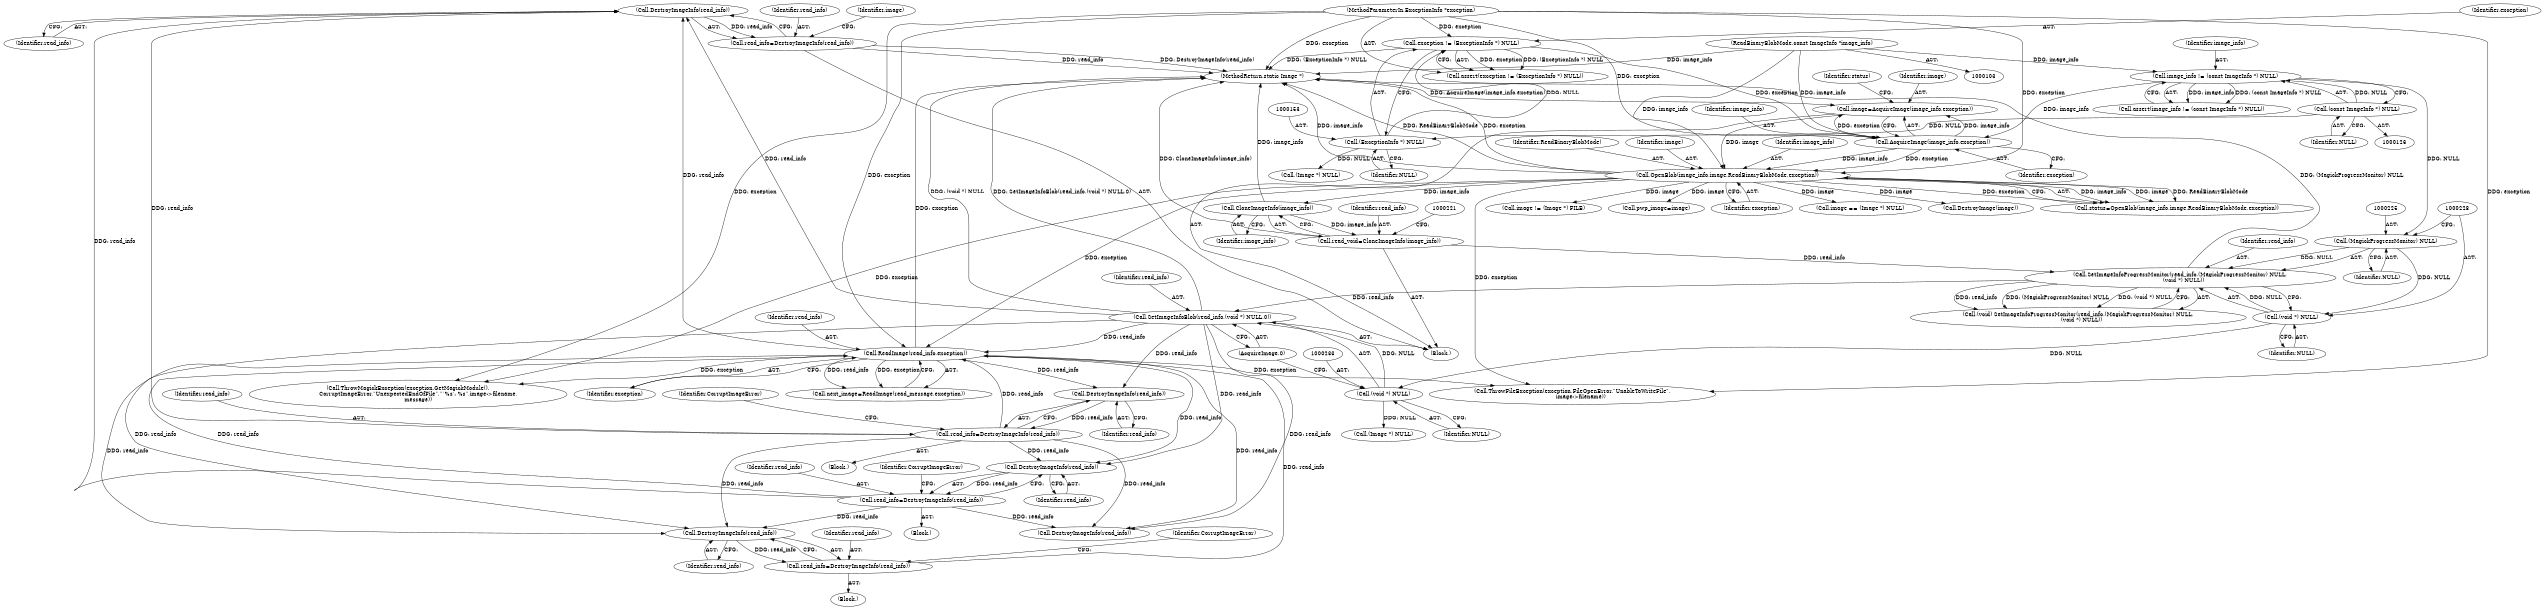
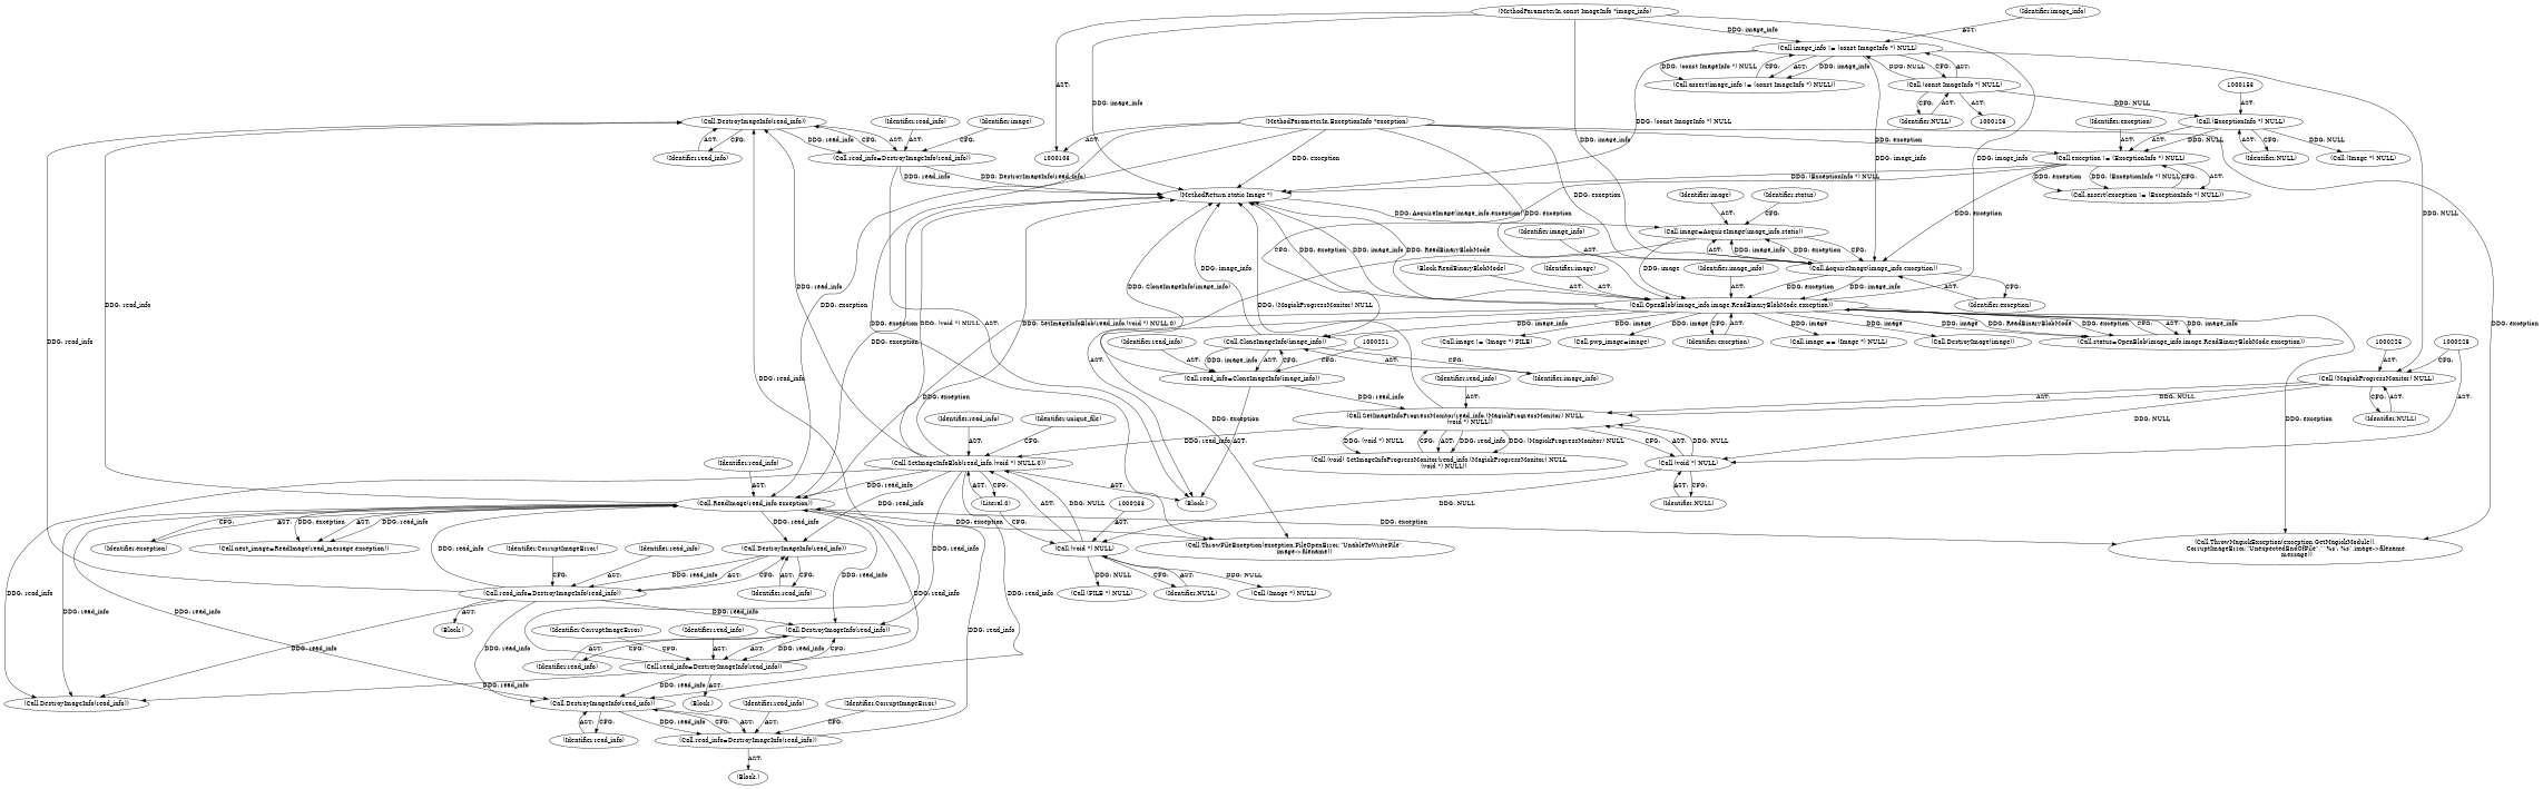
  digraph {
    n1 [label="(Call,DestroyImageInfo(read_info))"]
    n2 [label="(Call,read_info=DestroyImageInfo(read_info))"]
    n3 [label="(Identifier,read_info)"]
    n4 [label="(MethodReturn,static Image *)"]
    n5 [label="(Block,)"]
    n6 [label="(Call,read_info=DestroyImageInfo(read_info))"]
    n7 [label="(Call,DestroyImageInfo(read_info))"]
    n8 [label="(Call,ReadImage(read_info,exception))"]
    n9 [label="(Call,DestroyImageInfo(read_info))"]
    n10 [label="(Call,DestroyImageInfo(read_info))"]
    n11 [label="(Block,)"]
    n12 [label="(Call,DestroyImageInfo(read_info))"]
    n13 [label="(Identifier,read_info)"]
    n14 [label="(Call,ThrowMagickException(exception,GetMagickModule(),\n            CorruptImageError,\"UnexpectedEndOfFile\",\"`%s': %s\",image->filename,\n            message))"]
    n15 [label="(Call,ThrowFileException(exception,FileOpenError,\"UnableToWriteFile\",\n          image->filename))"]
    n16 [label="(Identifier,exception)"]
    n17 [label="(Call,next_image=ReadImage(read_message,exception))"]
    n18 [label="(Call,read_info=DestroyImageInfo(read_info))"]
    n19 [label="(Identifier,read_info)"]
    n20 [label="(Call,read_info=DestroyImageInfo(read_info))"]
    n21 [label="(Identifier,read_info)"]
    n22 [label="(Call,SetImageInfoBlob(read_info,(void *) NULL,0))"]
-   n23 [label="(AcquireImage,0)"]
-   n24 [label="(Call,image=AcquireImage(image_info,exception))"]
+   n23 [label="(Literal,0)"]
+   n24 [label="(Call,image=AcquireImage(image_info,static))"]
    n25 [label="(Call,(void *) NULL)"]
    n26 [label="(Call,SetImageInfoProgressMonitor(read_info,(MagickProgressMonitor) NULL,\n    (void *) NULL))"]
    n27 [label="(Call,(void *) NULL)"]
    n28 [label="(Call,(void) SetImageInfoProgressMonitor(read_info,(MagickProgressMonitor) NULL,\n    (void *) NULL))"]
    n29 [label="(Identifier,NULL)"]
-   n30 [label="(Call,read_void=CloneImageInfo(image_info))"]
+   n30 [label="(Call,read_info=CloneImageInfo(image_info))"]
    n31 [label="(Call,CloneImageInfo(image_info))"]
    n32 [label="(Identifier,image_info)"]
    n33 [label="(Call,OpenBlob(image_info,image,ReadBinaryBlobMode,exception))"]
    n34 [label="(Call,image != (Image *) FILE)"]
    n35 [label="(Call,pwp_image=image)"]
    n36 [label="(Identifier,exception)"]
    n37 [label="(Call,image == (Image *) NULL)"]
    n38 [label="(Call,DestroyImage(image))"]
    n39 [label="(Call,status=OpenBlob(image_info,image,ReadBinaryBlobMode,exception))"]
    n40 [label="(Call,AcquireImage(image_info,exception))"]
    n41 [label="(Identifier,exception)"]
    n42 [label="(Call,image_info != (const ImageInfo *) NULL)"]
    n43 [label="(Call,(const ImageInfo *) NULL)"]
    n44 [label="(Call,assert(image_info != (const ImageInfo *) NULL))"]
    n45 [label="(Call,(MagickProgressMonitor) NULL)"]
    n46 [label="(Call,(ExceptionInfo *) NULL)"]
    n47 [label="(Identifier,NULL)"]
    1000126
-   n49 [label="(ReadBinaryBlobMode,const ImageInfo *image_info)"]
+   n49 [label="(MethodParameterIn,const ImageInfo *image_info)"]
    1000103
    n51 [label="(Call,exception != (ExceptionInfo *) NULL)"]
    n52 [label="(Identifier,NULL)"]
    n53 [label="(Call,(Image *) NULL)"]
    n54 [label="(Call,assert(exception != (ExceptionInfo *) NULL))"]
    n55 [label="(MethodParameterIn,ExceptionInfo *exception)"]
    n56 [label="(Identifier,NULL)"]
    n57 [label="(Call,(Image *) NULL)"]
    n58 [label="(Identifier,NULL)"]
+   n59 [label="(Call,(FILE *) NULL)"]
    n60 [label="(Block,)"]
    n61 [label="(Block,)"]
    n62 [label="(Identifier,read_info)"]
    n63 [label="(Identifier,image_info)"]
    n64 [label="(Identifier,CorruptImageError)"]
    n65 [label="(Identifier,image_info)"]
    n66 [label="(Identifier,status)"]
    n67 [label="(Identifier,read_info)"]
    n68 [label="(Identifier,read_info)"]
-   n69 [label="(Identifier,ReadBinaryBlobMode)"]
+   n69 [label="(Block,ReadBinaryBlobMode)"]
    n70 [label="(Identifier,image)"]
    n71 [label="(Identifier,image_info)"]
    n72 [label="(Identifier,read_info)"]
    n73 [label="(Identifier,CorruptImageError)"]
    n74 [label="(Identifier,image)"]
+   n75 [label="(Identifier,unique_file)"]
    n76 [label="(Identifier,read_info)"]
    n77 [label="(Identifier,CorruptImageError)"]
    n78 [label="(Identifier,read_info)"]
    n79 [label="(Identifier,exception)"]
    n80 [label="(Identifier,read_info)"]
    n81 [label="(Identifier,image)"]
    n82 [label="(Identifier,read_info)"]
    1000221
    1000153
    1000225
    1000228
    1000233
    n1 -> n2 [label="AST: "]
    n1 -> n2 [label="DDG: read_info"]
    n1 -> n3 [label="CFG: "]
    n2 -> n1 [label="CFG: "]
    n2 -> n4 [label="DDG: read_info"]
    n2 -> n4 [label="DDG: DestroyImageInfo(read_info)"]
    n2 -> n5 [label="AST: "]
    n3 -> n1 [label="AST: "]
    n4 -> n24 [label="DDG: AcquireImage(image_info,exception)"]
    n6 -> n1 [label="DDG: read_info"]
    n6 -> n7 [label="CFG: "]
    n6 -> n8 [label="DDG: read_info"]
    n6 -> n9 [label="DDG: read_info"]
    n6 -> n10 [label="DDG: read_info"]
    n6 -> n11 [label="AST: "]
    n6 -> n12 [label="DDG: read_info"]
    n7 -> n6 [label="AST: "]
    n7 -> n6 [label="DDG: read_info"]
    n7 -> n13 [label="CFG: "]
    n8 -> n1 [label="DDG: read_info"]
    n8 -> n4 [label="DDG: exception"]
    n8 -> n7 [label="DDG: read_info"]
    n8 -> n9 [label="DDG: read_info"]
    n8 -> n10 [label="DDG: read_info"]
    n8 -> n12 [label="DDG: read_info"]
    n8 -> n14 [label="DDG: exception"]
    n8 -> n15 [label="DDG: exception"]
    n8 -> n16 [label="CFG: "]
    n8 -> n17 [label="AST: "]
    n8 -> n17 [label="DDG: read_info"]
    n8 -> n17 [label="DDG: exception"]
    n9 -> n18 [label="AST: "]
    n9 -> n18 [label="DDG: read_info"]
    n9 -> n19 [label="CFG: "]
    n10 -> n20 [label="AST: "]
    n10 -> n20 [label="DDG: read_info"]
    n10 -> n21 [label="CFG: "]
    n13 -> n7 [label="AST: "]
    n16 -> n8 [label="AST: "]
-   n17 -> n8 [label="CFG: "]
    n18 -> n8 [label="DDG: read_info"]
    n18 -> n9 [label="CFG: "]
    n18 -> n60 [label="AST: "]
    n19 -> n9 [label="AST: "]
    n20 -> n1 [label="DDG: read_info"]
    n20 -> n8 [label="DDG: read_info"]
    n20 -> n9 [label="DDG: read_info"]
    n20 -> n10 [label="CFG: "]
    n20 -> n12 [label="DDG: read_info"]
    n20 -> n61 [label="AST: "]
    n21 -> n10 [label="AST: "]
    n22 -> n1 [label="DDG: read_info"]
    n22 -> n4 [label="DDG: (void *) NULL"]
    n22 -> n4 [label="DDG: SetImageInfoBlob(read_info,(void *) NULL,0)"]
    n22 -> n5 [label="AST: "]
    n22 -> n7 [label="DDG: read_info"]
    n22 -> n8 [label="DDG: read_info"]
    n22 -> n9 [label="DDG: read_info"]
    n22 -> n10 [label="DDG: read_info"]
    n22 -> n12 [label="DDG: read_info"]
    n22 -> n23 [label="CFG: "]
    n23 -> n22 [label="AST: "]
    n23 -> n25 [label="CFG: "]
    n24 -> n5 [label="AST: "]
    n24 -> n33 [label="DDG: image"]
    n24 -> n40 [label="CFG: "]
    n25 -> n22 [label="AST: "]
    n25 -> n22 [label="DDG: NULL"]
    n25 -> n57 [label="DDG: NULL"]
    n25 -> n58 [label="CFG: "]
+   n25 -> n59 [label="DDG: NULL"]
    n26 -> n4 [label="DDG: (MagickProgressMonitor) NULL"]
    n26 -> n22 [label="DDG: read_info"]
    n26 -> n27 [label="CFG: "]
    n26 -> n28 [label="AST: "]
    n26 -> n28 [label="DDG: read_info"]
    n26 -> n28 [label="DDG: (MagickProgressMonitor) NULL"]
    n26 -> n28 [label="DDG: (void *) NULL"]
    n27 -> n25 [label="DDG: NULL"]
    n27 -> n26 [label="AST: "]
    n27 -> n26 [label="DDG: NULL"]
    n27 -> n29 [label="CFG: "]
    n28 -> n26 [label="CFG: "]
    n29 -> n27 [label="AST: "]
    n30 -> n4 [label="DDG: CloneImageInfo(image_info)"]
    n30 -> n5 [label="AST: "]
    n30 -> n26 [label="DDG: read_info"]
    n30 -> n31 [label="CFG: "]
    n31 -> n4 [label="DDG: image_info"]
    n31 -> n30 [label="AST: "]
    n31 -> n30 [label="DDG: image_info"]
    n31 -> n32 [label="CFG: "]
    n32 -> n31 [label="AST: "]
    n33 -> n4 [label="DDG: exception"]
    n33 -> n4 [label="DDG: image_info"]
    n33 -> n4 [label="DDG: ReadBinaryBlobMode"]
    n33 -> n8 [label="DDG: exception"]
    n33 -> n14 [label="DDG: exception"]
    n33 -> n15 [label="DDG: exception"]
    n33 -> n31 [label="DDG: image_info"]
    n33 -> n34 [label="DDG: image"]
    n33 -> n35 [label="DDG: image"]
    n33 -> n36 [label="CFG: "]
    n33 -> n37 [label="DDG: image"]
    n33 -> n38 [label="DDG: image"]
    n33 -> n39 [label="AST: "]
    n33 -> n39 [label="DDG: image_info"]
    n33 -> n39 [label="DDG: image"]
    n33 -> n39 [label="DDG: ReadBinaryBlobMode"]
    n33 -> n39 [label="DDG: exception"]
    n36 -> n33 [label="AST: "]
    n39 -> n33 [label="CFG: "]
    n40 -> n24 [label="AST: "]
    n40 -> n24 [label="DDG: image_info"]
    n40 -> n24 [label="DDG: exception"]
    n40 -> n33 [label="DDG: image_info"]
    n40 -> n33 [label="DDG: exception"]
    n40 -> n41 [label="CFG: "]
    n41 -> n40 [label="AST: "]
+   n42 -> n4 [label="DDG: (const ImageInfo *) NULL"]
    n42 -> n40 [label="DDG: image_info"]
    n42 -> n43 [label="CFG: "]
    n42 -> n44 [label="AST: "]
    n42 -> n44 [label="DDG: image_info"]
    n42 -> n44 [label="DDG: (const ImageInfo *) NULL"]
    n42 -> n45 [label="DDG: NULL"]
    n43 -> n42 [label="AST: "]
    n43 -> n42 [label="DDG: NULL"]
    n43 -> n46 [label="DDG: NULL"]
    n43 -> n47 [label="CFG: "]
    n43 -> 1000126 [label="AST: "]
    n44 -> n42 [label="CFG: "]
    n45 -> n26 [label="AST: "]
    n45 -> n26 [label="DDG: NULL"]
    n45 -> n27 [label="DDG: NULL"]
    n45 -> n56 [label="CFG: "]
    n46 -> n51 [label="AST: "]
    n46 -> n51 [label="DDG: NULL"]
    n46 -> n52 [label="CFG: "]
    n46 -> n53 [label="DDG: NULL"]
    n47 -> n43 [label="AST: "]
    n49 -> n4 [label="DDG: image_info"]
    n49 -> n33 [label="DDG: image_info"]
    n49 -> n40 [label="DDG: image_info"]
    n49 -> n42 [label="DDG: image_info"]
    n49 -> 1000103 [label="AST: "]
    n51 -> n4 [label="DDG: (ExceptionInfo *) NULL"]
    n51 -> n40 [label="DDG: exception"]
-   n51 -> n46 [label="CFG: "]
+   n51 -> n31 [label="CFG: "]
    n51 -> n54 [label="AST: "]
    n51 -> n54 [label="DDG: exception"]
    n51 -> n54 [label="DDG: (ExceptionInfo *) NULL"]
    n52 -> n46 [label="AST: "]
    n54 -> n51 [label="CFG: "]
    n55 -> n4 [label="DDG: exception"]
    n55 -> n8 [label="DDG: exception"]
    n55 -> n14 [label="DDG: exception"]
    n55 -> n15 [label="DDG: exception"]
    n55 -> n33 [label="DDG: exception"]
    n55 -> n40 [label="DDG: exception"]
-   n55 -> n54 [label="AST: "]
+   n55 -> 1000103 [label="AST: "]
    n55 -> n51 [label="DDG: exception"]
    n56 -> n45 [label="AST: "]
    n58 -> n25 [label="AST: "]
    n62 -> n30 [label="AST: "]
    n63 -> n33 [label="AST: "]
    n64 -> n20 [label="CFG: "]
    n65 -> n42 [label="AST: "]
    n66 -> n24 [label="CFG: "]
    n67 -> n18 [label="AST: "]
    n68 -> n2 [label="AST: "]
    n69 -> n33 [label="AST: "]
    n70 -> n24 [label="AST: "]
    n71 -> n40 [label="AST: "]
    n72 -> n20 [label="AST: "]
    n73 -> n6 [label="CFG: "]
    n74 -> n33 [label="AST: "]
+   n75 -> n22 [label="CFG: "]
    n76 -> n22 [label="AST: "]
    n77 -> n18 [label="CFG: "]
    n78 -> n6 [label="AST: "]
    n79 -> n51 [label="AST: "]
    n80 -> n8 [label="AST: "]
    n81 -> n2 [label="CFG: "]
    n82 -> n26 [label="AST: "]
    1000221 -> n30 [label="CFG: "]
    1000153 -> n46 [label="AST: "]
    1000225 -> n45 [label="AST: "]
    1000228 -> n27 [label="AST: "]
    1000228 -> n45 [label="CFG: "]
    1000233 -> n25 [label="AST: "]
  }
